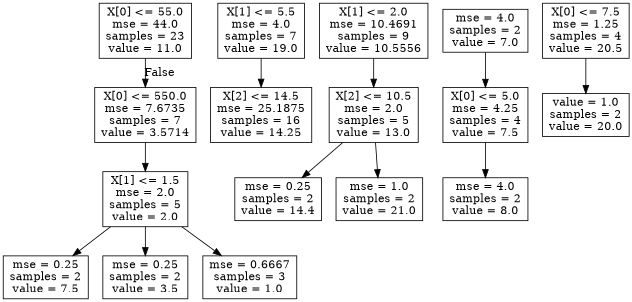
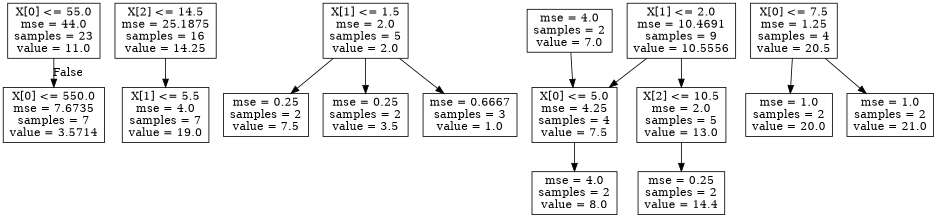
  digraph {
    node [shape=box]
    n1 [label="X[0] <= 55.0\nmse = 44.0\nsamples = 23\nvalue = 11.0"]
    n2 [label="X[0] <= 550.0\nmse = 7.6735\nsamples = 7\nvalue = 3.5714"]
    n3 [label="X[2] <= 14.5\nmse = 25.1875\nsamples = 16\nvalue = 14.25"]
    n4 [label="X[1] <= 5.5\nmse = 4.0\nsamples = 7\nvalue = 19.0"]
    n5 [label="X[1] <= 1.5\nmse = 2.0\nsamples = 5\nvalue = 2.0"]
    n6 [label="X[1] <= 2.0\nmse = 10.4691\nsamples = 9\nvalue = 10.5556"]
    n7 [label="X[0] <= 5.0\nmse = 4.25\nsamples = 4\nvalue = 7.5"]
    n8 [label="X[2] <= 10.5\nmse = 2.0\nsamples = 5\nvalue = 13.0"]
    n9 [label="mse = 4.0\nsamples = 2\nvalue = 8.0"]
    n10 [label="mse = 0.25\nsamples = 2\nvalue = 14.4"]
    n11 [label="mse = 4.0\nsamples = 2\nvalue = 7.0"]
    n12 [label="X[0] <= 7.5\nmse = 1.25\nsamples = 4\nvalue = 20.5"]
-   n13 [label="value = 1.0\nsamples = 2\nvalue = 20.0"]
+   n13 [label="mse = 1.0\nsamples = 2\nvalue = 20.0"]
    n14 [label="mse = 1.0\nsamples = 2\nvalue = 21.0"]
    n15 [label="mse = 0.25\nsamples = 2\nvalue = 7.5"]
    n16 [label="mse = 0.25\nsamples = 2\nvalue = 3.5"]
    n17 [label="mse = 0.6667\nsamples = 3\nvalue = 1.0"]
    n1 -> n2 [headlabel=False labelangle=-45 labeldistance=2.5]
-   n2 -> n5
-   n4 -> n3
+   n3 -> n4
    n5 -> n15
    n5 -> n16
    n5 -> n17
+   n6 -> n7
    n6 -> n8
    n7 -> n9
    n8 -> n10
    n11 -> n7
    n12 -> n13
-   n8 -> n14
+   n12 -> n14
  }
